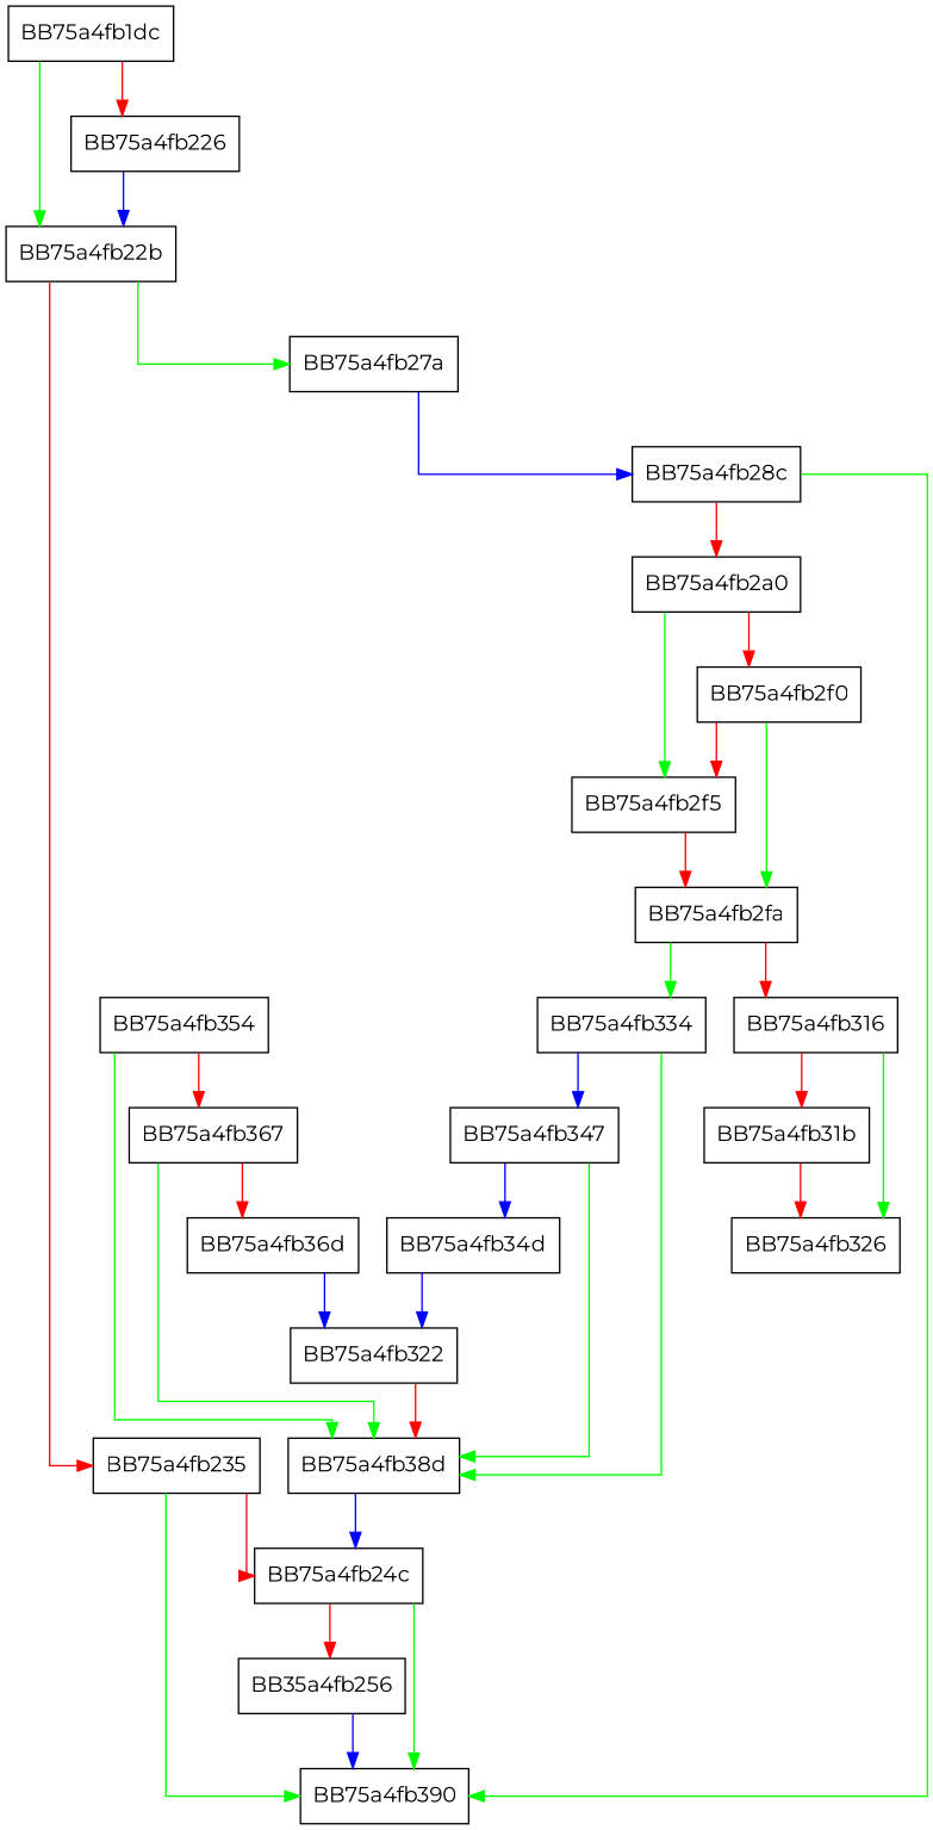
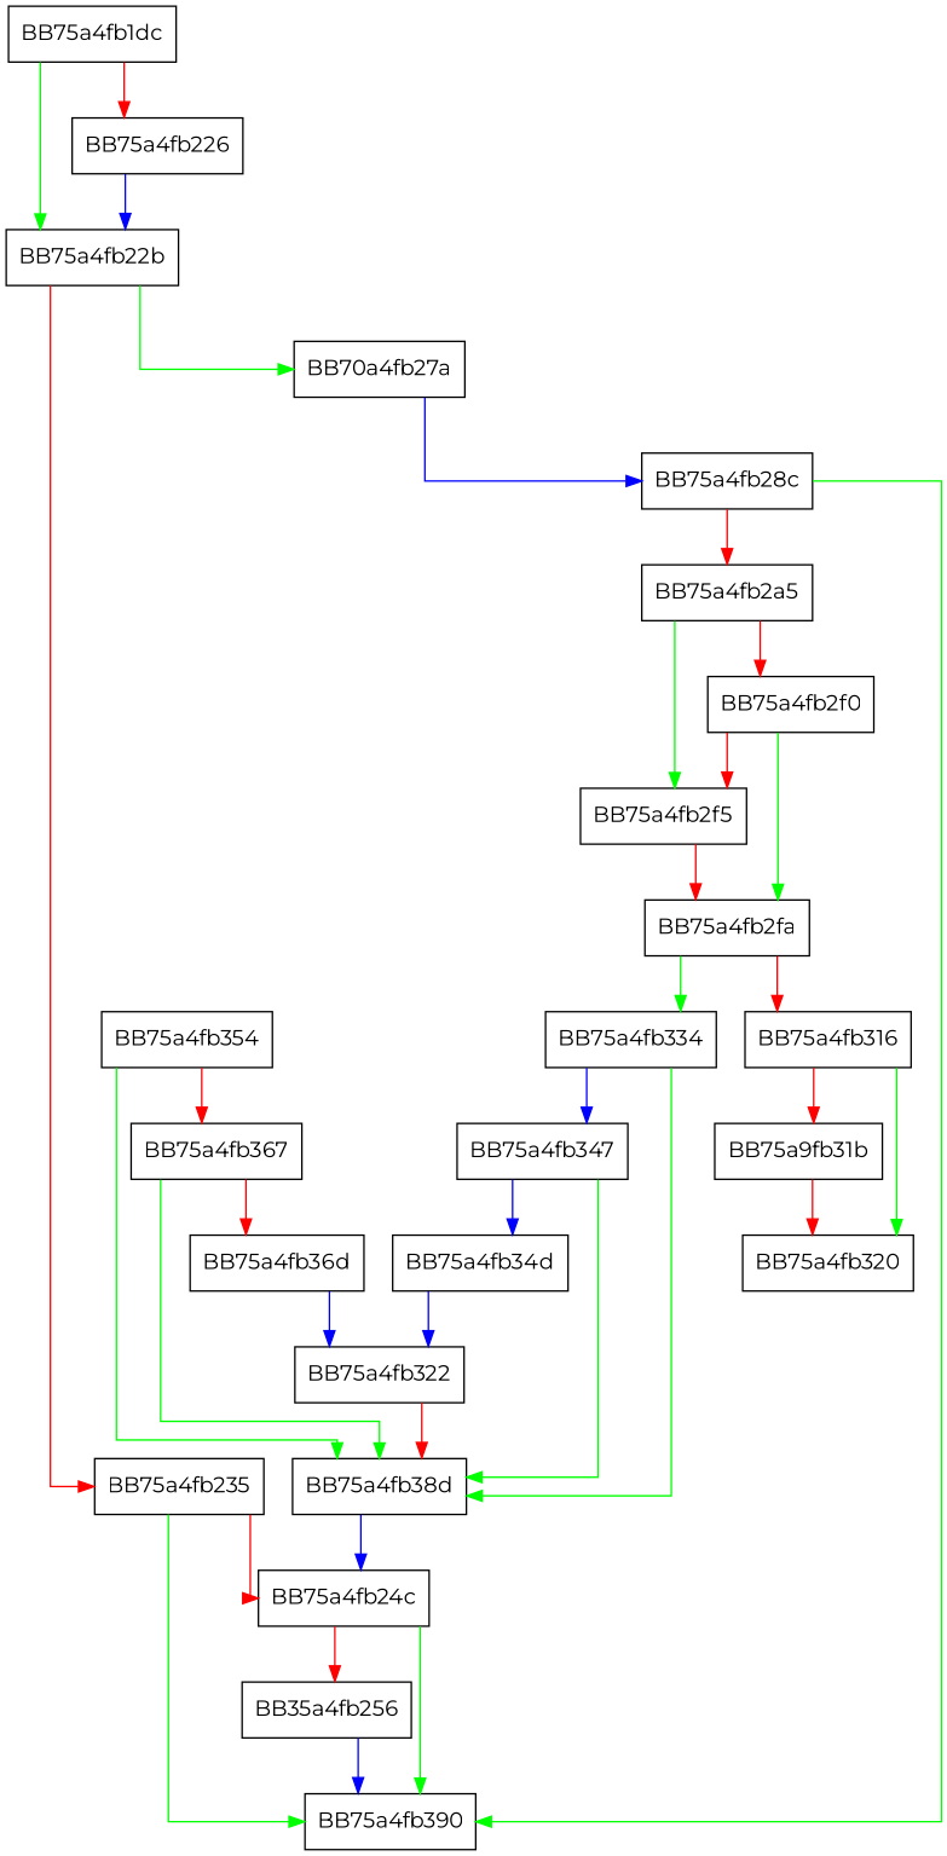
  digraph {
    fontname=Montserrat
    splines=ortho
    node [fontname=Montserrat shape=box]
    edge [color=red fontname=Montserrat]
    BB75a4fb1dc
    BB75a4fb22b
    BB75a4fb226
-   BB75a4fb27a
+   BB75a4fb27a [label=BB70a4fb27a]
    BB75a4fb235
    BB75a4fb28c
    BB75a4fb390
    BB75a4fb24c
-   BB75a4fb2a0
+   BB75a4fb2a0 [label=BB75a4fb2a5]
    n10 [label=BB35a4fb256]
    BB75a4fb2f0
    BB75a4fb2f5
    BB75a4fb354
    BB75a4fb38d
    BB75a4fb367
    BB75a4fb2fa
    BB75a4fb36d
    BB75a4fb334
    BB75a4fb316
    BB75a4fb347
-   BB75a4fb320 [label=BB75a4fb326]
-   BB75a4fb31b
+   BB75a4fb320
+   BB75a4fb31b [label=BB75a9fb31b]
    BB75a4fb34d
    n24 [label=BB75a4fb322]
    BB75a4fb1dc -> BB75a4fb22b [color=green]
    BB75a4fb1dc -> BB75a4fb226
    BB75a4fb22b -> BB75a4fb27a [color=green]
    BB75a4fb22b -> BB75a4fb235
    BB75a4fb226 -> BB75a4fb22b [color=blue]
    BB75a4fb27a -> BB75a4fb28c [color=blue]
    BB75a4fb235 -> BB75a4fb390 [color=green]
    BB75a4fb235 -> BB75a4fb24c
    BB75a4fb28c -> BB75a4fb390 [color=green]
    BB75a4fb28c -> BB75a4fb2a0
    BB75a4fb24c -> BB75a4fb390 [color=green]
    BB75a4fb24c -> n10
    BB75a4fb2a0 -> BB75a4fb2f0
    BB75a4fb2a0 -> BB75a4fb2f5 [color=green]
    n10 -> BB75a4fb390 [color=blue]
    BB75a4fb2f0 -> BB75a4fb2f5
    BB75a4fb2f0 -> BB75a4fb2fa [color=green]
    BB75a4fb2f5 -> BB75a4fb2fa
    BB75a4fb354 -> BB75a4fb38d [color=green]
    BB75a4fb354 -> BB75a4fb367
    BB75a4fb38d -> BB75a4fb24c [color=blue]
    BB75a4fb367 -> BB75a4fb38d [color=green]
    BB75a4fb367 -> BB75a4fb36d
    BB75a4fb2fa -> BB75a4fb334 [color=green]
    BB75a4fb2fa -> BB75a4fb316
    BB75a4fb36d -> n24 [color=blue]
    BB75a4fb334 -> BB75a4fb38d [color=green]
    BB75a4fb334 -> BB75a4fb347 [color=blue]
    BB75a4fb316 -> BB75a4fb320 [color=green]
    BB75a4fb316 -> BB75a4fb31b
    BB75a4fb347 -> BB75a4fb38d [color=green]
    BB75a4fb347 -> BB75a4fb34d [color=blue]
    BB75a4fb31b -> BB75a4fb320
    BB75a4fb34d -> n24 [color=blue]
    n24 -> BB75a4fb38d
  }
